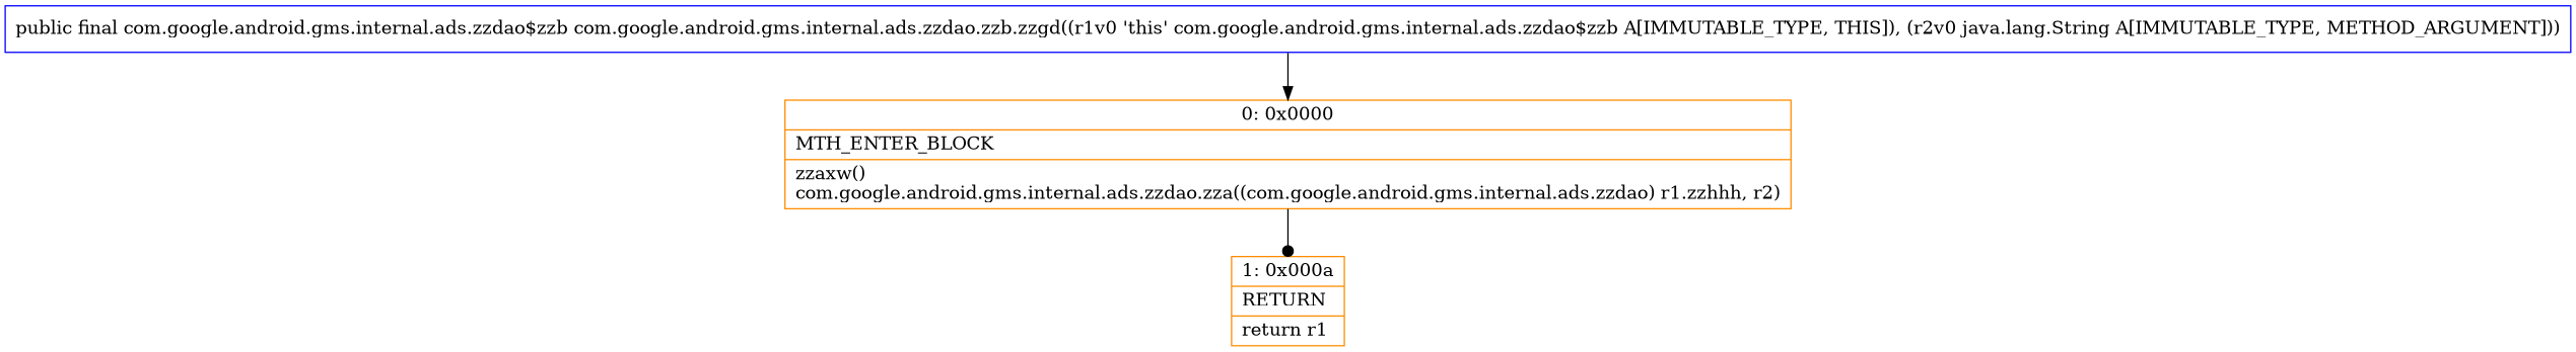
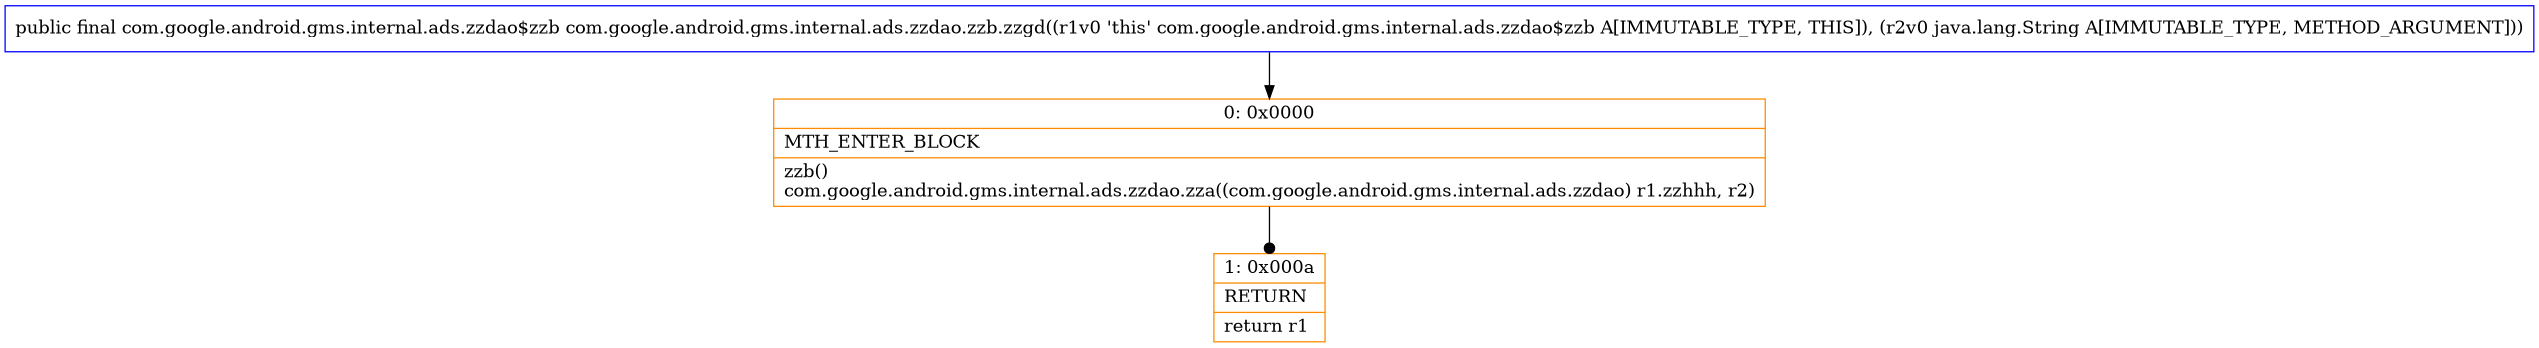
  digraph {
    node [shape=record color=darkorange]
-   n1 [label="{0\:\ 0x0000|MTH_ENTER_BLOCK\l|zzaxw()\lcom.google.android.gms.internal.ads.zzdao.zza((com.google.android.gms.internal.ads.zzdao) r1.zzhhh, r2)\l}"]
+   n1 [label="{0\:\ 0x0000|MTH_ENTER_BLOCK\l|zzb()\lcom.google.android.gms.internal.ads.zzdao.zza((com.google.android.gms.internal.ads.zzdao) r1.zzhhh, r2)\l}"]
    n2 [label="{1\:\ 0x000a|RETURN\l|return r1\l}"]
    n3 [label="{public final com.google.android.gms.internal.ads.zzdao$zzb com.google.android.gms.internal.ads.zzdao.zzb.zzgd((r1v0 'this' com.google.android.gms.internal.ads.zzdao$zzb A[IMMUTABLE_TYPE, THIS]), (r2v0 java.lang.String A[IMMUTABLE_TYPE, METHOD_ARGUMENT])) }" color=blue]
    n1 -> n2 [arrowhead=dot]
    n3 -> n1 [arrowhead=normal]
  }
